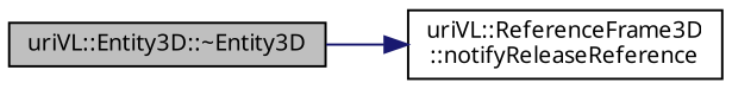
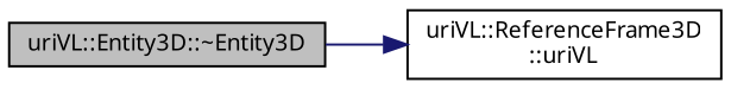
  digraph {
    rankdir=LR
    fontname="Noto Sans"
    node [color=black fontname="Noto Sans" fontsize=10 shape=record style=filled]
    n1 [fillcolor=grey75 fontcolor=black height=0.2 label="uriVL::Entity3D::~Entity3D" width=0.4]
-   n2 [fillcolor=white height=0.2 label="uriVL::ReferenceFrame3D\l::notifyReleaseReference" width=0.4]
+   n2 [fillcolor=white height=0.2 label="uriVL::ReferenceFrame3D\l::uriVL" width=0.4]
    n1 -> n2 [color=midnightblue fontname="Noto Sans" fontsize=10 labelfontname=Helvetica labelfontsize=10 style=solid]
  }
